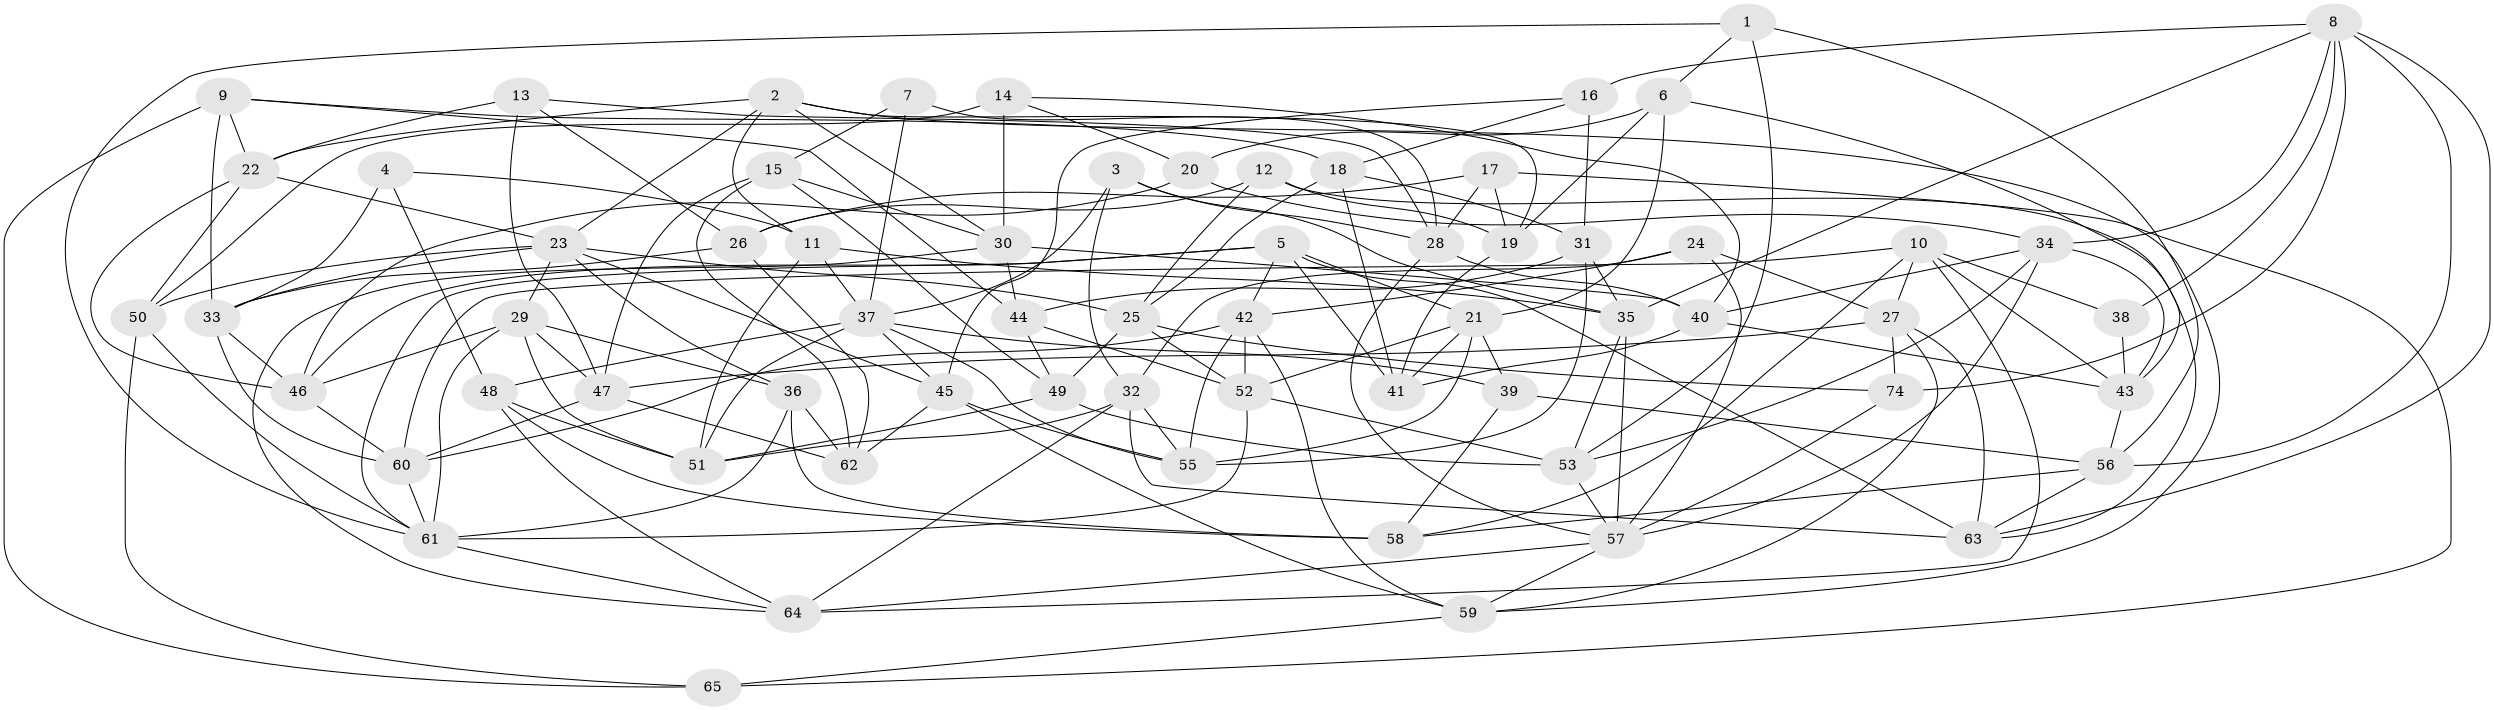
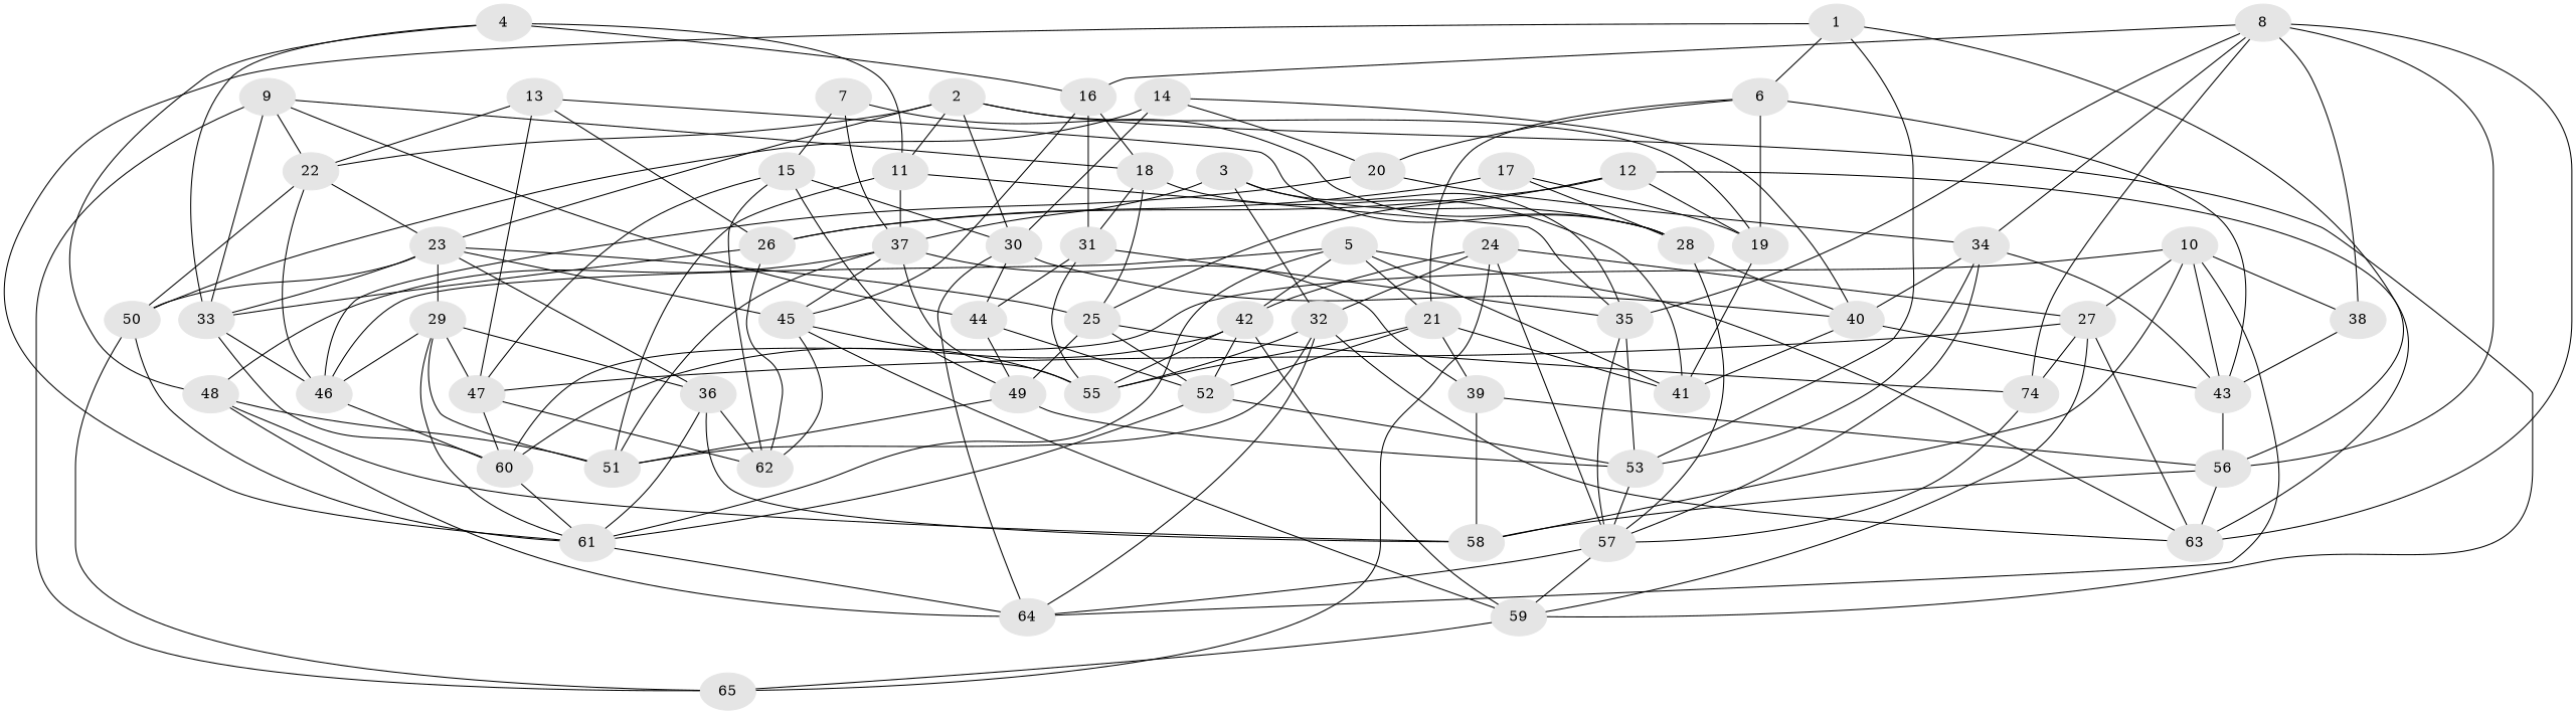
  graph {
    node [color=gray90 style=filled]
    edge [weight=1.0]
    1
    6
    53
    56
    61
    19
    21
    20
    43
    57
    63
    58
    64
    2
    11
    22
    23
    30
    59
    35
    37
    51
    41
    46
    50
    33
    25
    45
    29
    36
    44
    40
    65
    3
    28
    32
    55
    48
    39
    4
    16
    18
    31
    60
    5
    42
    52
    34
    7
    15
    47
    49
    62
    8
    38
    n56 [label=74]
    9
    10
    27
    12
    26
    13
    14
    17
    24
    1 -- 6
    1 -- 53
    1 -- 56
    1 -- 61
    6 -- 19 [weight=2.0]
    6 -- 21
    6 -- 20
    6 -- 43
    53 -- 57
    56 -- 63
    56 -- 58
    61 -- 64
    19 -- 41
    21 -- 41
    21 -- 55
    21 -- 39
    21 -- 52
    20 -- 46
    20 -- 34
    43 -- 56
    57 -- 64
    57 -- 59
    2 -- 19
    2 -- 11
    2 -- 22
    2 -- 23
    2 -- 30
    2 -- 59
    11 -- 35
    11 -- 37 [weight=2.0]
    11 -- 51
    22 -- 23
    22 -- 46
    22 -- 50
    23 -- 50
    23 -- 33
    23 -- 25
    23 -- 45
    23 -- 29
    23 -- 36
    30 -- 64
    30 -- 44
    30 -- 40
    59 -- 65
    35 -- 53
    35 -- 57
    37 -- 51
    37 -- 45
    37 -- 55
    37 -- 48
    37 -- 39
    46 -- 60
    50 -- 61
    50 -- 65
    33 -- 46
    33 -- 60
    25 -- 52
    25 -- 49
    25 -- n56
    45 -- 59
    45 -- 55
    45 -- 62
    29 -- 61
    29 -- 51
    29 -- 46
    29 -- 36
    29 -- 47
    36 -- 61
    36 -- 58
    36 -- 62 [weight=2.0]
    44 -- 52
    44 -- 49
    40 -- 43
    40 -- 41
    3 -- 35
    3 -- 37
    3 -- 28
    3 -- 32
    28 -- 57
    28 -- 40
    32 -- 63
    32 -- 64
    32 -- 51
    32 -- 55
    48 -- 58 [weight=2.0]
    48 -- 64
    48 -- 51
    39 -- 56
    39 -- 58
    4 -- 11
    4 -- 33
    4 -- 48
+   4 -- 16
    16 -- 45
    16 -- 18
    16 -- 31
    18 -- 41 [weight=2.0]
    18 -- 25
    18 -- 31
    31 -- 35
    31 -- 44 [weight=2.0]
    31 -- 55
    60 -- 61
    5 -- 61
    5 -- 21
    5 -- 63
    5 -- 41
    5 -- 46
    5 -- 42
    42 -- 59
    42 -- 55
    42 -- 60
    42 -- 52
    52 -- 53
    52 -- 61
    34 -- 53
    34 -- 43
    34 -- 57
    34 -- 40
    7 -- 37 [weight=2.0]
    7 -- 28
    7 -- 15
    15 -- 30
    15 -- 47
    15 -- 49 [weight=2.0]
    15 -- 62
    47 -- 60
    47 -- 62
    49 -- 53
    49 -- 51
    8 -- 56
    8 -- 63
    8 -- 35
    8 -- 16 [weight=2.0]
    8 -- 34
    8 -- 38
    8 -- n56
    38 -- 43
    n56 -- 57
    9 -- 22
    9 -- 33
    9 -- 44
    9 -- 65 [weight=2.0]
    9 -- 18
    10 -- 43
    10 -- 58
    10 -- 64
    10 -- 60
    10 -- 38
    10 -- 27
    27 -- 63
    27 -- 59
    27 -- 47
    27 -- n56
    12 -- 19
    12 -- 63
    12 -- 25
    12 -- 26
    26 -- 33
    26 -- 62
    13 -- 22
    13 -- 28
    13 -- 47
    13 -- 26
    14 -- 20
    14 -- 30
    14 -- 50 [weight=2.0]
    14 -- 40
    17 -- 19
    17 -- 28
    17 -- 26 [weight=2.0]
    24 -- 57
-   17 -- 65 [weight=2.0]
+   24 -- 65 [weight=2.0]
    24 -- 32
    24 -- 42
    24 -- 27
  }
